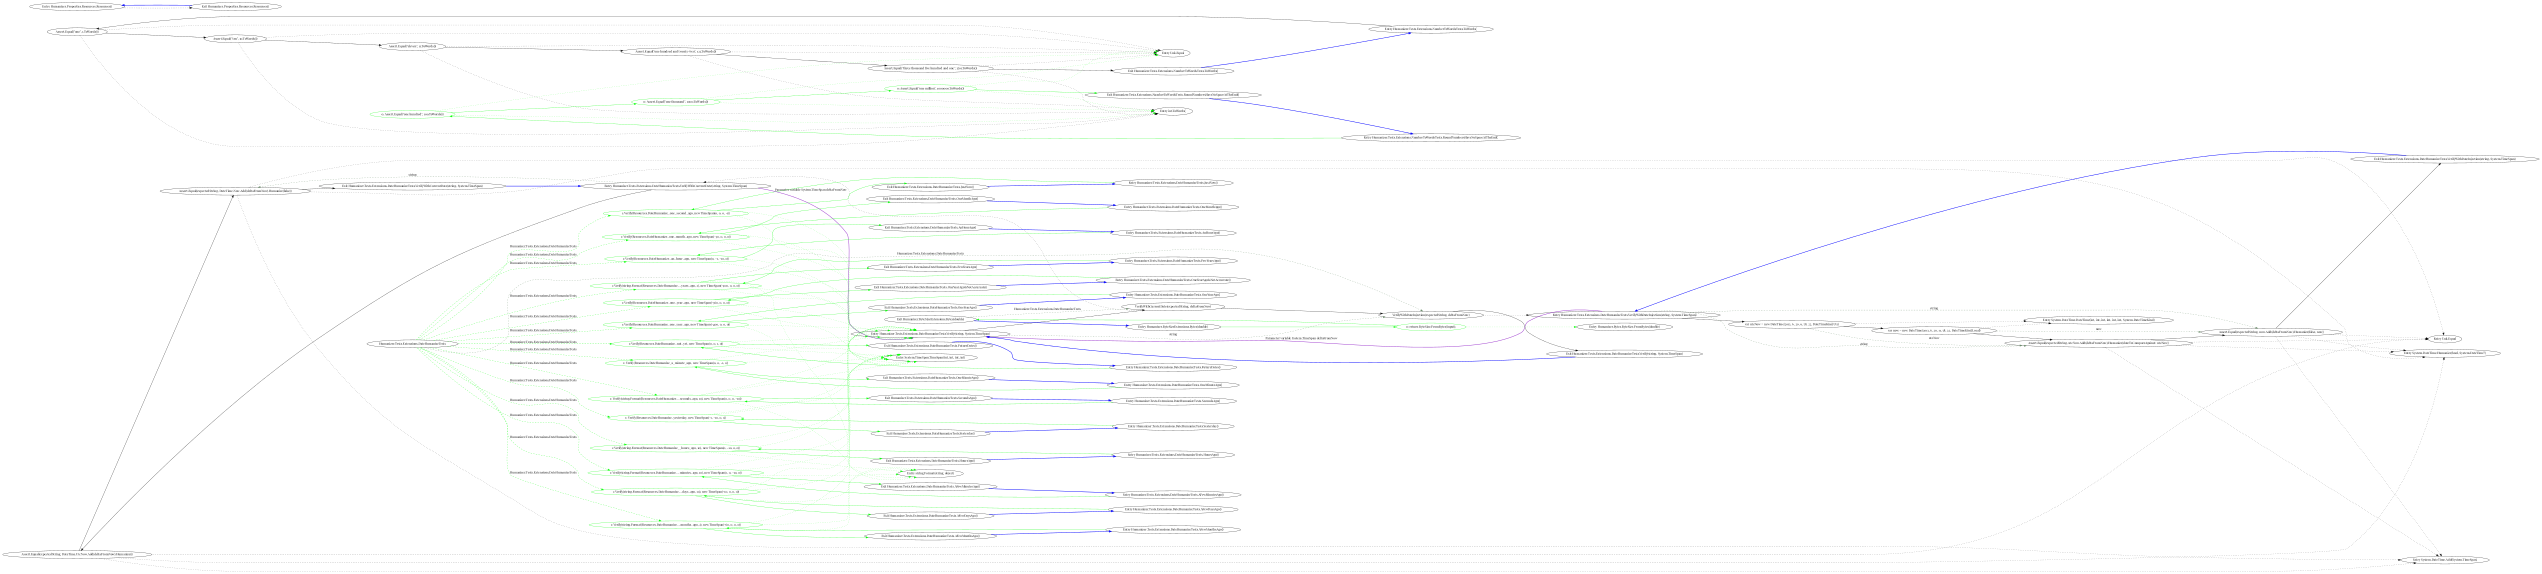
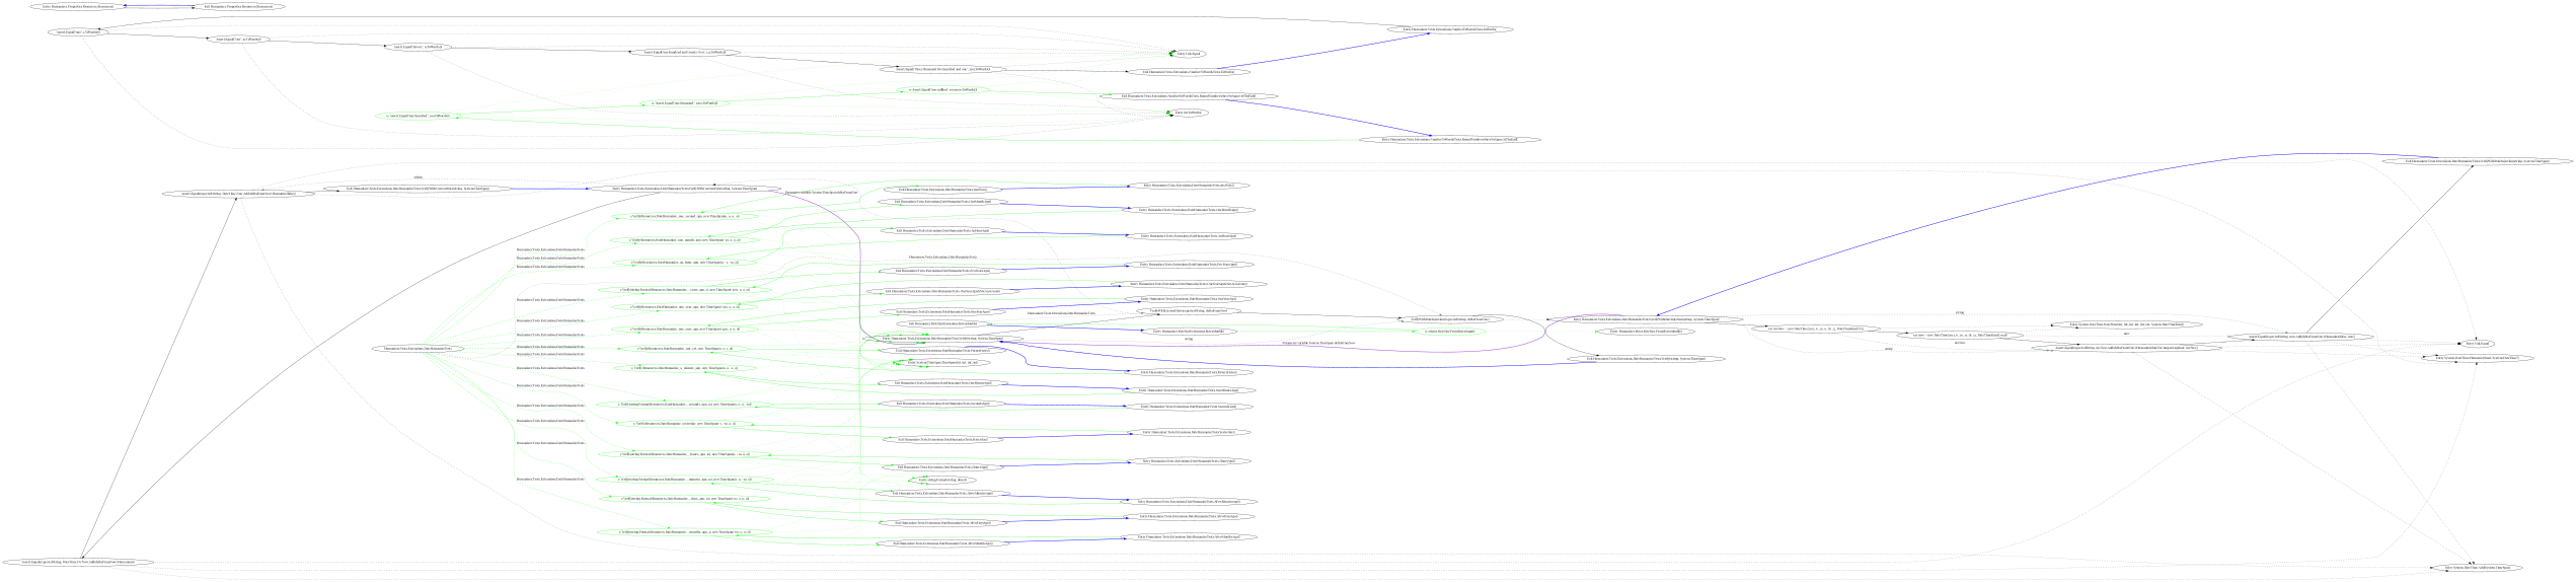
  digraph {
    fontname="Playfair Display"
    rankdir=LR
    node [cluster="Humanizer.Tests.Extensions.NumberToWordsTests.ToWords()" file="DateHumanizeTests.cs" fontname="Playfair Display" span="0-0"]
    edge [color=green fontname="Playfair Display" style=dotted]
    n1 [cluster="System.DateTime.Humanize(bool, System.DateTime?)" label="Entry System.DateTime.Humanize(bool, System.DateTime?)" span="17-17"]
    n2 [cluster="Humanizer.Tests.Extensions.DateHumanizeTests.SecondsAgo()" label="Entry Humanizer.Tests.Extensions.DateHumanizeTests.SecondsAgo()" span="42-42"]
    n3 [cluster="Humanizer.Tests.Extensions.DateHumanizeTests.SecondsAgo()" color=green community=0 label="1: Verify(string.Format(Resources.DateHumanize__seconds_ago, 10), new TimeSpan(0, 0, 0, -10))" span="44-44"]
    n4 [cluster="Humanizer.Tests.Extensions.DateHumanizeTests.SecondsAgo()" label="Exit Humanizer.Tests.Extensions.DateHumanizeTests.SecondsAgo()" span="42-42"]
    n5 [cluster="System.TimeSpan.TimeSpan(int, int, int, int)" label="Entry System.TimeSpan.TimeSpan(int, int, int, int)"]
    n6 [cluster="string.Format(string, object)" label="Entry string.Format(string, object)"]
    n7 [cluster="Humanizer.Tests.Extensions.DateHumanizeTests.Verify(string, System.TimeSpan)" label="Entry Humanizer.Tests.Extensions.DateHumanizeTests.Verify(string, System.TimeSpan)" span="23-23"]
    n8 [cluster="Humanizer.Tests.Extensions.DateHumanizeTests.Verify(string, System.TimeSpan)" label="VerifyWithCurrentDate(expectedString, deltaFromNow)" span="25-25"]
    n9 [cluster="Humanizer.Tests.Extensions.DateHumanizeTests.Verify(string, System.TimeSpan)" label="VerifyWithDateInjection(expectedString, deltaFromNow)" span="26-26"]
    n10 [cluster="Humanizer.Tests.Extensions.DateHumanizeTests.Yesterday()" label="Entry Humanizer.Tests.Extensions.DateHumanizeTests.Yesterday()" span="72-72"]
    n11 [cluster="Humanizer.Tests.Extensions.DateHumanizeTests.Yesterday()" color=green community=0 label="1: Verify(Resources.DateHumanize_yesterday, new TimeSpan(-1, -10, 0, 0))" span="74-74"]
    n12 [cluster="Humanizer.Tests.Extensions.DateHumanizeTests.Yesterday()" label="Exit Humanizer.Tests.Extensions.DateHumanizeTests.Yesterday()" span="72-72"]
    n13 [cluster="Unk.Equal" label="Entry Unk.Equal" span=""]
    n14 [cluster="Humanizer.Tests.Extensions.DateHumanizeTests.HoursAgo()" label="Entry Humanizer.Tests.Extensions.DateHumanizeTests.HoursAgo()" span="66-66"]
    n15 [cluster="Humanizer.Tests.Extensions.DateHumanizeTests.HoursAgo()" color=green community=0 label="1: Verify(string.Format(Resources.DateHumanize__hours_ago, 10), new TimeSpan(0, -10, 0, 0))" span="68-68"]
    n16 [cluster="Humanizer.Tests.Extensions.DateHumanizeTests.HoursAgo()" label="Exit Humanizer.Tests.Extensions.DateHumanizeTests.HoursAgo()" span="66-66"]
    n17 [cluster="Humanizer.Tests.Extensions.DateHumanizeTests.JustNow()" label="Entry Humanizer.Tests.Extensions.DateHumanizeTests.JustNow()" span="36-36"]
    n18 [cluster="Humanizer.Tests.Extensions.DateHumanizeTests.JustNow()" color=green community=0 label="1: Verify(Resources.DateHumanize_one_second_ago, new TimeSpan(0, 0, 0, -1))" span="38-38"]
    n19 [cluster="Humanizer.Tests.Extensions.DateHumanizeTests.JustNow()" label="Exit Humanizer.Tests.Extensions.DateHumanizeTests.JustNow()" span="36-36"]
    n20 [cluster="Humanizer.Tests.Extensions.DateHumanizeTests.VerifyWithCurrentDate(string, System.TimeSpan)" label="Entry Humanizer.Tests.Extensions.DateHumanizeTests.VerifyWithCurrentDate(string, System.TimeSpan)" span="8-8"]
    n21 [cluster="Humanizer.Tests.Extensions.DateHumanizeTests.VerifyWithCurrentDate(string, System.TimeSpan)" label="Assert.Equal(expectedString, DateTime.UtcNow.Add(deltaFromNow).Humanize())" span="10-10"]
    n22 [cluster="Humanizer.Tests.Extensions.DateHumanizeTests.VerifyWithCurrentDate(string, System.TimeSpan)" label="Assert.Equal(expectedString, DateTime.Now.Add(deltaFromNow).Humanize(false))" span="11-11"]
    n23 [cluster="System.DateTime.Add(System.TimeSpan)" label="Entry System.DateTime.Add(System.TimeSpan)"]
    n24 [cluster="Humanizer.Tests.Extensions.DateHumanizeTests.VerifyWithCurrentDate(string, System.TimeSpan)" label="Exit Humanizer.Tests.Extensions.DateHumanizeTests.VerifyWithCurrentDate(string, System.TimeSpan)" span="8-8"]
    n25 [cluster="Humanizer.Tests.Extensions.DateHumanizeTests.OneMonthAgo()" label="Entry Humanizer.Tests.Extensions.DateHumanizeTests.OneMonthAgo()" span="84-84"]
    n26 [cluster="Humanizer.Tests.Extensions.DateHumanizeTests.OneMonthAgo()" color=green community=0 label="1: Verify(Resources.DateHumanize_one_month_ago, new TimeSpan(-30, 0, 0, 0))" span="86-86"]
    n27 [cluster="Humanizer.Tests.Extensions.DateHumanizeTests.OneMonthAgo()" label="Exit Humanizer.Tests.Extensions.DateHumanizeTests.OneMonthAgo()" span="84-84"]
    n28 [cluster="Humanizer.Tests.Extensions.DateHumanizeTests.VerifyWithDateInjection(string, System.TimeSpan)" label="Entry Humanizer.Tests.Extensions.DateHumanizeTests.VerifyWithDateInjection(string, System.TimeSpan)" span="14-14"]
    n29 [cluster="Humanizer.Tests.Extensions.DateHumanizeTests.VerifyWithDateInjection(string, System.TimeSpan)" label="var utcNow = new DateTime(2013, 6, 20, 9, 58, 22, DateTimeKind.Utc)" span="16-16"]
    n30 [cluster="Humanizer.Tests.Extensions.DateHumanizeTests.VerifyWithDateInjection(string, System.TimeSpan)" label="Assert.Equal(expectedString, utcNow.Add(deltaFromNow).Humanize(dateToCompareAgainst: utcNow))" span="19-19"]
    n31 [cluster="Humanizer.Tests.Extensions.DateHumanizeTests.VerifyWithDateInjection(string, System.TimeSpan)" label="Assert.Equal(expectedString, now.Add(deltaFromNow).Humanize(false, now))" span="20-20"]
    n32 [cluster="Humanizer.Tests.Extensions.DateHumanizeTests.VerifyWithDateInjection(string, System.TimeSpan)" label="var now = new DateTime(2013, 6, 20, 11, 58, 22, DateTimeKind.Local)" span="17-17"]
    n33 [cluster="System.DateTime.DateTime(int, int, int, int, int, int, System.DateTimeKind)" label="Entry System.DateTime.DateTime(int, int, int, int, int, int, System.DateTimeKind)"]
    n34 [cluster="Humanizer.Tests.Extensions.DateHumanizeTests.VerifyWithDateInjection(string, System.TimeSpan)" label="Exit Humanizer.Tests.Extensions.DateHumanizeTests.VerifyWithDateInjection(string, System.TimeSpan)" span="14-14"]
    n35 [cluster="Humanizer.Tests.Extensions.DateHumanizeTests.AFewMinutesAgo()" label="Entry Humanizer.Tests.Extensions.DateHumanizeTests.AFewMinutesAgo()" span="54-54"]
    n36 [cluster="Humanizer.Tests.Extensions.DateHumanizeTests.AFewMinutesAgo()" color=green community=0 label="1: Verify(string.Format(Resources.DateHumanize__minutes_ago, 10), new TimeSpan(0, 0, -10, 0))" span="56-56"]
    n37 [cluster="Humanizer.Tests.Extensions.DateHumanizeTests.AFewMinutesAgo()" label="Exit Humanizer.Tests.Extensions.DateHumanizeTests.AFewMinutesAgo()" span="54-54"]
    n38 [cluster="Humanizer.Tests.Extensions.DateHumanizeTests.AFewDaysAgo()" label="Entry Humanizer.Tests.Extensions.DateHumanizeTests.AFewDaysAgo()" span="78-78"]
    n39 [cluster="Humanizer.Tests.Extensions.DateHumanizeTests.AFewDaysAgo()" color=green community=0 label="1: Verify(string.Format(Resources.DateHumanize__days_ago, 10), new TimeSpan(-10, 0, 0, 0))" span="80-80"]
    n40 [cluster="Humanizer.Tests.Extensions.DateHumanizeTests.AFewDaysAgo()" label="Exit Humanizer.Tests.Extensions.DateHumanizeTests.AFewDaysAgo()" span="78-78"]
    n41 [cluster="Humanizer.Tests.Extensions.DateHumanizeTests.AFewMonthsAgo()" label="Entry Humanizer.Tests.Extensions.DateHumanizeTests.AFewMonthsAgo()" span="90-90"]
    n42 [cluster="Humanizer.Tests.Extensions.DateHumanizeTests.AFewMonthsAgo()" color=green community=0 label="1: Verify(string.Format(Resources.DateHumanize__months_ago, 2), new TimeSpan(-60, 0, 0, 0))" span="92-92"]
    n43 [cluster="Humanizer.Tests.Extensions.DateHumanizeTests.AFewMonthsAgo()" label="Exit Humanizer.Tests.Extensions.DateHumanizeTests.AFewMonthsAgo()" span="90-90"]
    n44 [cluster="Humanizer.Tests.Extensions.DateHumanizeTests.AnHourAgo()" label="Entry Humanizer.Tests.Extensions.DateHumanizeTests.AnHourAgo()" span="60-60"]
    n45 [cluster="Humanizer.Tests.Extensions.DateHumanizeTests.AnHourAgo()" color=green community=0 label="1: Verify(Resources.DateHumanize_an_hour_ago, new TimeSpan(0, -1, -10, 0))" span="62-62"]
    n46 [cluster="Humanizer.Tests.Extensions.DateHumanizeTests.AnHourAgo()" label="Exit Humanizer.Tests.Extensions.DateHumanizeTests.AnHourAgo()" span="60-60"]
    n47 [cluster="Humanizer.Tests.Extensions.DateHumanizeTests.FewYearsAgo()" label="Entry Humanizer.Tests.Extensions.DateHumanizeTests.FewYearsAgo()" span="108-108"]
    n48 [cluster="Humanizer.Tests.Extensions.DateHumanizeTests.FewYearsAgo()" color=green community=0 label="1: Verify(string.Format(Resources.DateHumanize__years_ago, 2), new TimeSpan(-900, 0, 0, 0))" span="110-110"]
    n49 [cluster="Humanizer.Tests.Extensions.DateHumanizeTests.FewYearsAgo()" label="Exit Humanizer.Tests.Extensions.DateHumanizeTests.FewYearsAgo()" span="108-108"]
    n50 [cluster="Humanizer.Tests.Extensions.DateHumanizeTests.OneYearAgoIsNotAccureate()" label="Entry Humanizer.Tests.Extensions.DateHumanizeTests.OneYearAgoIsNotAccureate()" span="96-96"]
    n51 [cluster="Humanizer.Tests.Extensions.DateHumanizeTests.OneYearAgoIsNotAccureate()" color=green community=0 label="1: Verify(Resources.DateHumanize_one_year_ago, new TimeSpan(-360, 0, 0, 0))" span="98-98"]
    n52 [cluster="Humanizer.Tests.Extensions.DateHumanizeTests.OneYearAgoIsNotAccureate()" label="Exit Humanizer.Tests.Extensions.DateHumanizeTests.OneYearAgoIsNotAccureate()" span="96-96"]
    n53 [cluster="Humanizer.Tests.Extensions.DateHumanizeTests.OneYearAgo()" label="Entry Humanizer.Tests.Extensions.DateHumanizeTests.OneYearAgo()" span="102-102"]
    n54 [cluster="Humanizer.Tests.Extensions.DateHumanizeTests.OneYearAgo()" color=green community=0 label="1: Verify(Resources.DateHumanize_one_year_ago, new TimeSpan(-400, 0, 0, 0))" span="104-104"]
    n55 [cluster="Humanizer.Tests.Extensions.DateHumanizeTests.OneYearAgo()" label="Exit Humanizer.Tests.Extensions.DateHumanizeTests.OneYearAgo()" span="102-102"]
    n56 [cluster="Humanizer.Tests.Extensions.DateHumanizeTests.Verify(string, System.TimeSpan)" label="Exit Humanizer.Tests.Extensions.DateHumanizeTests.Verify(string, System.TimeSpan)" span="23-23"]
    n57 [cluster="Humanizer.Tests.Extensions.DateHumanizeTests.FutureDates()" label="Entry Humanizer.Tests.Extensions.DateHumanizeTests.FutureDates()" span="30-30"]
    n58 [cluster="Humanizer.Tests.Extensions.DateHumanizeTests.FutureDates()" color=green community=0 label="1: Verify(Resources.DateHumanize_not_yet, new TimeSpan(0, 0, 1, 0))" span="32-32"]
    n59 [cluster="Humanizer.Tests.Extensions.DateHumanizeTests.FutureDates()" label="Exit Humanizer.Tests.Extensions.DateHumanizeTests.FutureDates()" span="30-30"]
    n60 [cluster="Humanizer.Tests.Extensions.DateHumanizeTests.OneMinuteAgo()" label="Entry Humanizer.Tests.Extensions.DateHumanizeTests.OneMinuteAgo()" span="48-48"]
    n61 [cluster="Humanizer.Tests.Extensions.DateHumanizeTests.OneMinuteAgo()" color=green community=0 label="1: Verify(Resources.DateHumanize_a_minute_ago, new TimeSpan(0, 0, -1, 0))" span="50-50"]
    n62 [cluster="Humanizer.Tests.Extensions.DateHumanizeTests.OneMinuteAgo()" label="Exit Humanizer.Tests.Extensions.DateHumanizeTests.OneMinuteAgo()" span="48-48"]
    n63 [label="Humanizer.Tests.Extensions.DateHumanizeTests" cluster="" span=""]
    n64 [cluster="Humanizer.ByteSizeExtensions.Bytes(double)" file="NumberToWordsExtension.cs" label="Entry Humanizer.ByteSizeExtensions.Bytes(double)" span="35-35"]
    n65 [cluster="Humanizer.ByteSizeExtensions.Bytes(double)" color=green community=0 file="NumberToWordsExtension.cs" label="0: return ByteSize.FromBytes(input);" span="37-37"]
    n66 [cluster="Humanizer.ByteSizeExtensions.Bytes(double)" file="NumberToWordsExtension.cs" label="Exit Humanizer.ByteSizeExtensions.Bytes(double)" span="35-35"]
    n67 [cluster="Humanizer.Bytes.ByteSize.FromBytes(double)" file="NumberToWordsExtension.cs" label="Entry Humanizer.Bytes.ByteSize.FromBytes(double)" span="98-98"]
    n68 [cluster="Unk.Equal" file="NumberToWordsTests.cs" label="Entry Unk.Equal" span=""]
    n69 [cluster="int.ToWords()" file="NumberToWordsTests.cs" label="Entry int.ToWords()" span="13-13"]
    n70 [file="NumberToWordsTests.cs" label="Entry Humanizer.Tests.Extensions.NumberToWordsTests.ToWords()" span="6-6"]
    n71 [file="NumberToWordsTests.cs" label="Assert.Equal(''one'', 1.ToWords())" span="8-8"]
    n72 [file="NumberToWordsTests.cs" label="Assert.Equal(''ten'', 10.ToWords())" span="9-9"]
    n73 [file="NumberToWordsTests.cs" label="Assert.Equal(''eleven'', 11.ToWords())" span="10-10"]
    n74 [file="NumberToWordsTests.cs" label="Assert.Equal(''one hundred and twenty-two'', 122.ToWords())" span="11-11"]
    n75 [file="NumberToWordsTests.cs" label="Assert.Equal(''three thousand five hundred and one'', 3501.ToWords())" span="12-12"]
    n76 [file="NumberToWordsTests.cs" label="Exit Humanizer.Tests.Extensions.NumberToWordsTests.ToWords()" span="6-6"]
    n77 [cluster="Humanizer.Tests.Extensions.NumberToWordsTests.RoundNumbersHaveNoSpaceAtTheEnd()" file="NumberToWordsTests.cs" label="Entry Humanizer.Tests.Extensions.NumberToWordsTests.RoundNumbersHaveNoSpaceAtTheEnd()" span="16-16"]
    n78 [cluster="Humanizer.Tests.Extensions.NumberToWordsTests.RoundNumbersHaveNoSpaceAtTheEnd()" color=green community=0 file="NumberToWordsTests.cs" label="0: Assert.Equal(''one hundred'', 100.ToWords())" span="18-18"]
    n79 [cluster="Humanizer.Tests.Extensions.NumberToWordsTests.RoundNumbersHaveNoSpaceAtTheEnd()" color=green community=0 file="NumberToWordsTests.cs" label="0: Assert.Equal(''one thousand'', 1000.ToWords())" span="19-19"]
    n80 [cluster="Humanizer.Tests.Extensions.NumberToWordsTests.RoundNumbersHaveNoSpaceAtTheEnd()" color=green community=0 file="NumberToWordsTests.cs" label="0: Assert.Equal(''one million'', 1000000.ToWords())" span="20-20"]
    n81 [cluster="Humanizer.Tests.Extensions.NumberToWordsTests.RoundNumbersHaveNoSpaceAtTheEnd()" file="NumberToWordsTests.cs" label="Exit Humanizer.Tests.Extensions.NumberToWordsTests.RoundNumbersHaveNoSpaceAtTheEnd()" span="16-16"]
    n82 [cluster="Humanizer.Properties.Resources.Resources()" file="Resources.Designer.cs" label="Entry Humanizer.Properties.Resources.Resources()" span="31-31"]
    n83 [cluster="Humanizer.Properties.Resources.Resources()" file="Resources.Designer.cs" label="Exit Humanizer.Properties.Resources.Resources()" span="31-31"]
    n2 -> n3 [style=solid]
    n3 -> n4 [style=solid]
    n3 -> n5
    n3 -> n6
    n3 -> n7
    n4 -> n2 [color=blue style=bold]
    n7 -> n8 [style=solid color=""]
    n7 -> n9 [color=darkseagreen4 label=string style=dashed]
    n8 -> n9 [style=solid color=""]
    n8 -> n20 [color=""]
    n9 -> n28 [color=""]
    n9 -> n56 [style=solid color=""]
    n10 -> n11 [style=solid]
    n11 -> n5
    n11 -> n7
    n11 -> n12 [style=solid]
    n12 -> n10 [color=blue style=bold]
    n14 -> n15 [style=solid]
    n15 -> n5
    n15 -> n6
    n15 -> n7
    n15 -> n16 [style=solid]
    n16 -> n14 [color=blue style=bold]
    n17 -> n18 [style=solid]
    n18 -> n5
    n18 -> n7
    n18 -> n19 [style=solid]
    n19 -> n17 [color=blue style=bold]
    n20 -> n7 [color=darkorchid label="Parameter variable System.TimeSpan deltaFromNow" style=bold]
    n20 -> n21 [style=solid color=""]
    n20 -> n22 [color=darkseagreen4 label=string style=dashed]
    n21 -> n1 [color=""]
    n21 -> n13 [color=""]
    n21 -> n22 [style=solid color=""]
    n21 -> n23 [color=""]
    n22 -> n1 [color=""]
    n22 -> n13 [color=""]
    n22 -> n23 [color=""]
    n22 -> n24 [style=solid color=""]
    n24 -> n20 [color=blue style=bold]
    n25 -> n26 [style=solid]
    n26 -> n5
    n26 -> n7
    n26 -> n27 [style=solid]
    n27 -> n25 [color=blue style=bold]
    n28 -> n7 [color=darkorchid label="Parameter variable System.TimeSpan deltaFromNow" style=bold]
    n28 -> n29 [style=solid color=""]
    n28 -> n30 [color=darkseagreen4 label=string style=dashed]
    n28 -> n31 [color=darkseagreen4 label=string style=dashed]
    n29 -> n30 [color=darkseagreen4 label=utcNow style=dashed]
    n29 -> n32 [style=solid color=""]
    n29 -> n33 [color=""]
    n30 -> n1 [color=""]
    n30 -> n13 [color=""]
    n30 -> n23 [color=""]
    n30 -> n31 [style=solid color=""]
    n31 -> n1 [color=""]
    n31 -> n13 [color=""]
    n31 -> n23 [color=""]
    n31 -> n34 [style=solid color=""]
    n32 -> n30 [style=solid color=""]
    n32 -> n31 [color=darkseagreen4 label=now style=dashed]
    n32 -> n33 [color=""]
    n34 -> n28 [color=blue style=bold]
    n35 -> n36 [style=solid]
    n36 -> n5
    n36 -> n6
    n36 -> n7
    n36 -> n37 [style=solid]
    n37 -> n35 [color=blue style=bold]
    n38 -> n39 [style=solid]
    n39 -> n5
    n39 -> n6
    n39 -> n7
    n39 -> n40 [style=solid]
    n40 -> n38 [color=blue style=bold]
    n41 -> n42 [style=solid]
    n42 -> n5
    n42 -> n6
    n42 -> n7
    n42 -> n43 [style=solid]
    n43 -> n41 [color=blue style=bold]
    n44 -> n45 [style=solid]
    n45 -> n5
    n45 -> n7
    n45 -> n46 [style=solid]
    n46 -> n44 [color=blue style=bold]
    n47 -> n48 [style=solid]
    n48 -> n5
    n48 -> n6
    n48 -> n7
    n48 -> n49 [style=solid]
    n49 -> n47 [color=blue style=bold]
    n50 -> n51 [style=solid]
    n51 -> n5
    n51 -> n7
    n51 -> n52 [style=solid]
    n52 -> n50 [color=blue style=bold]
    n53 -> n54 [style=solid]
    n54 -> n5
    n54 -> n7
    n54 -> n55 [style=solid]
    n55 -> n53 [color=blue style=bold]
    n56 -> n7 [color=blue style=bold]
    n57 -> n58 [style=solid]
    n58 -> n5
    n58 -> n7
    n58 -> n59 [style=solid]
    n59 -> n57 [color=blue style=bold]
    n60 -> n61 [style=solid]
    n61 -> n5
    n61 -> n7
    n61 -> n62 [style=solid]
    n62 -> n60 [color=blue style=bold]
    n63 -> n3 [label="Humanizer.Tests.Extensions.DateHumanizeTests" style=dashed]
    n63 -> n9 [color=darkseagreen4 label="Humanizer.Tests.Extensions.DateHumanizeTests" style=dashed]
    n63 -> n11 [label="Humanizer.Tests.Extensions.DateHumanizeTests" style=dashed]
    n63 -> n15 [label="Humanizer.Tests.Extensions.DateHumanizeTests" style=dashed]
    n63 -> n18 [label="Humanizer.Tests.Extensions.DateHumanizeTests" style=dashed]
    n63 -> n26 [label="Humanizer.Tests.Extensions.DateHumanizeTests" style=dashed]
    n63 -> n36 [label="Humanizer.Tests.Extensions.DateHumanizeTests" style=dashed]
    n63 -> n39 [label="Humanizer.Tests.Extensions.DateHumanizeTests" style=dashed]
    n63 -> n42 [label="Humanizer.Tests.Extensions.DateHumanizeTests" style=dashed]
    n63 -> n45 [label="Humanizer.Tests.Extensions.DateHumanizeTests" style=dashed]
    n63 -> n48 [label="Humanizer.Tests.Extensions.DateHumanizeTests" style=dashed]
    n63 -> n51 [label="Humanizer.Tests.Extensions.DateHumanizeTests" style=dashed]
    n63 -> n54 [label="Humanizer.Tests.Extensions.DateHumanizeTests" style=dashed]
    n63 -> n58 [label="Humanizer.Tests.Extensions.DateHumanizeTests" style=dashed]
    n63 -> n61 [label="Humanizer.Tests.Extensions.DateHumanizeTests" style=dashed]
    n64 -> n65 [style=solid]
    n65 -> n66 [style=solid]
    n65 -> n67
    n66 -> n8 [color=darkseagreen4 label="Humanizer.Tests.Extensions.DateHumanizeTests" style=dashed]
    n66 -> n64 [color=blue style=bold]
    n70 -> n71 [style=solid color=""]
    n71 -> n68 [color=""]
    n71 -> n69 [color=""]
    n71 -> n72 [style=solid color=""]
    n72 -> n68 [color=""]
    n72 -> n69 [color=""]
    n72 -> n73 [style=solid color=""]
    n73 -> n68 [color=""]
    n73 -> n69 [color=""]
    n73 -> n74 [style=solid color=""]
    n74 -> n68 [color=""]
    n74 -> n69 [color=""]
    n74 -> n75 [style=solid color=""]
    n75 -> n68 [color=""]
    n75 -> n69 [color=""]
    n75 -> n76 [style=solid color=""]
    n76 -> n70 [color=blue style=bold]
    n77 -> n78 [style=solid]
    n78 -> n68
    n78 -> n69
    n78 -> n79 [style=solid]
    n79 -> n68
    n79 -> n69
    n79 -> n80 [style=solid]
    n80 -> n68
    n80 -> n69
    n80 -> n81 [style=solid]
    n81 -> n77 [color=blue style=bold]
-   n82 -> n83 [color=""]
+   n82 -> n83 [style=solid color=""]
    n83 -> n82 [color=blue style=bold]
  }
